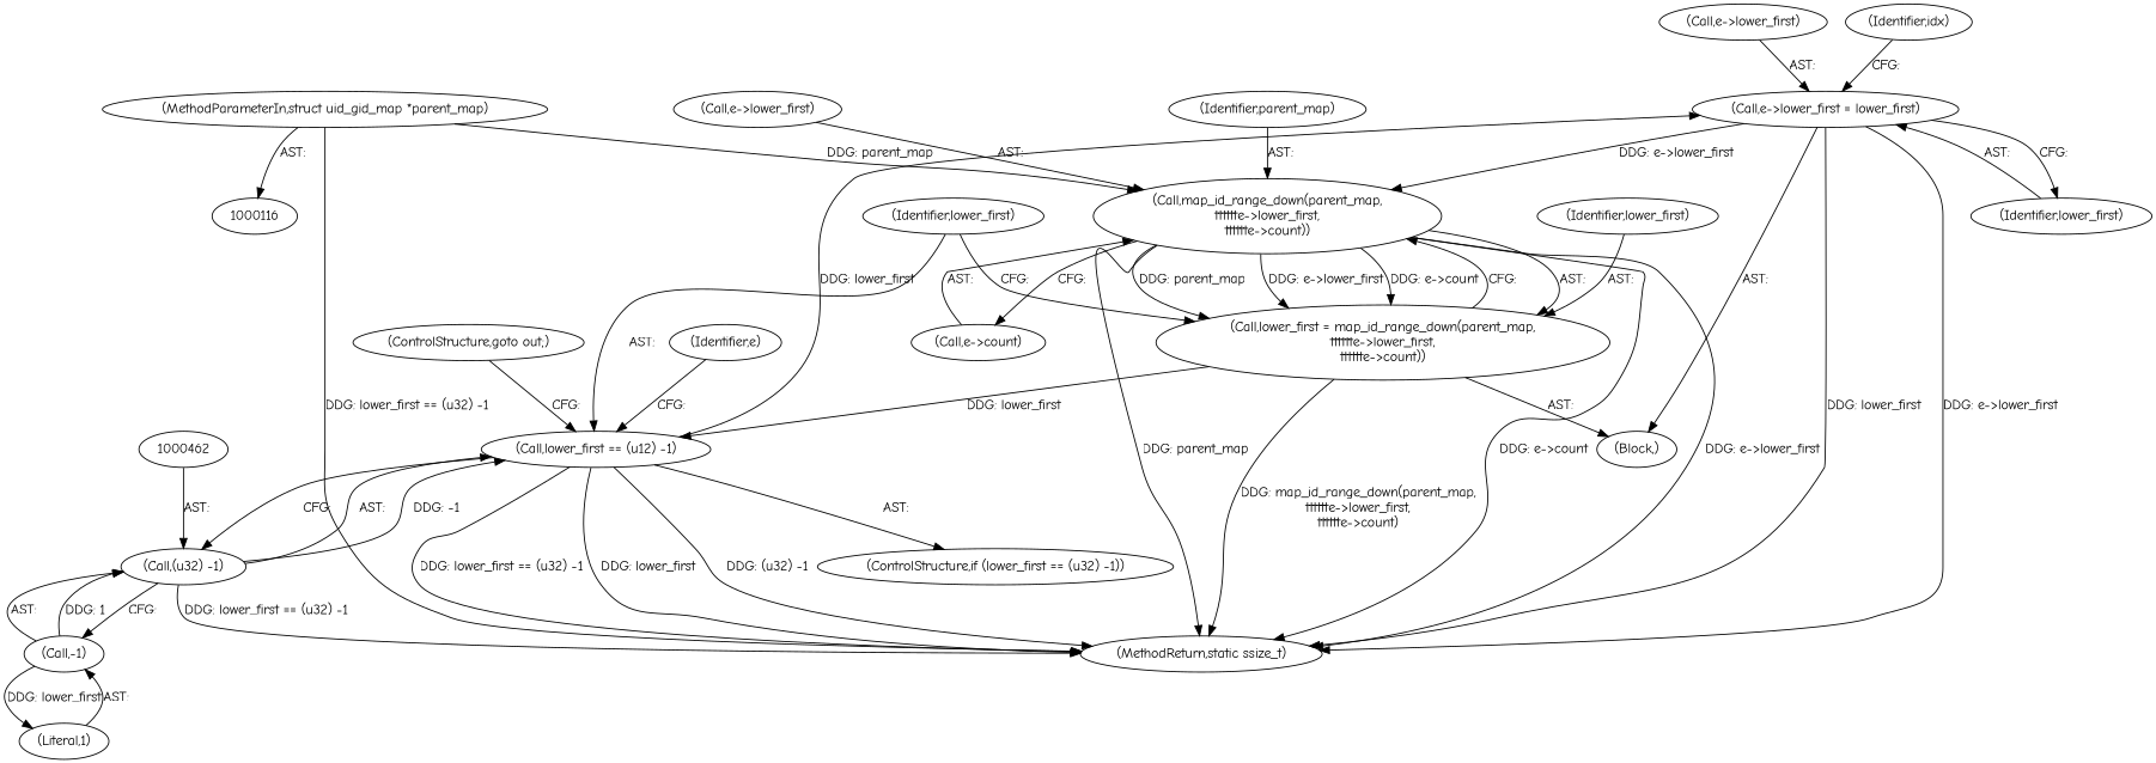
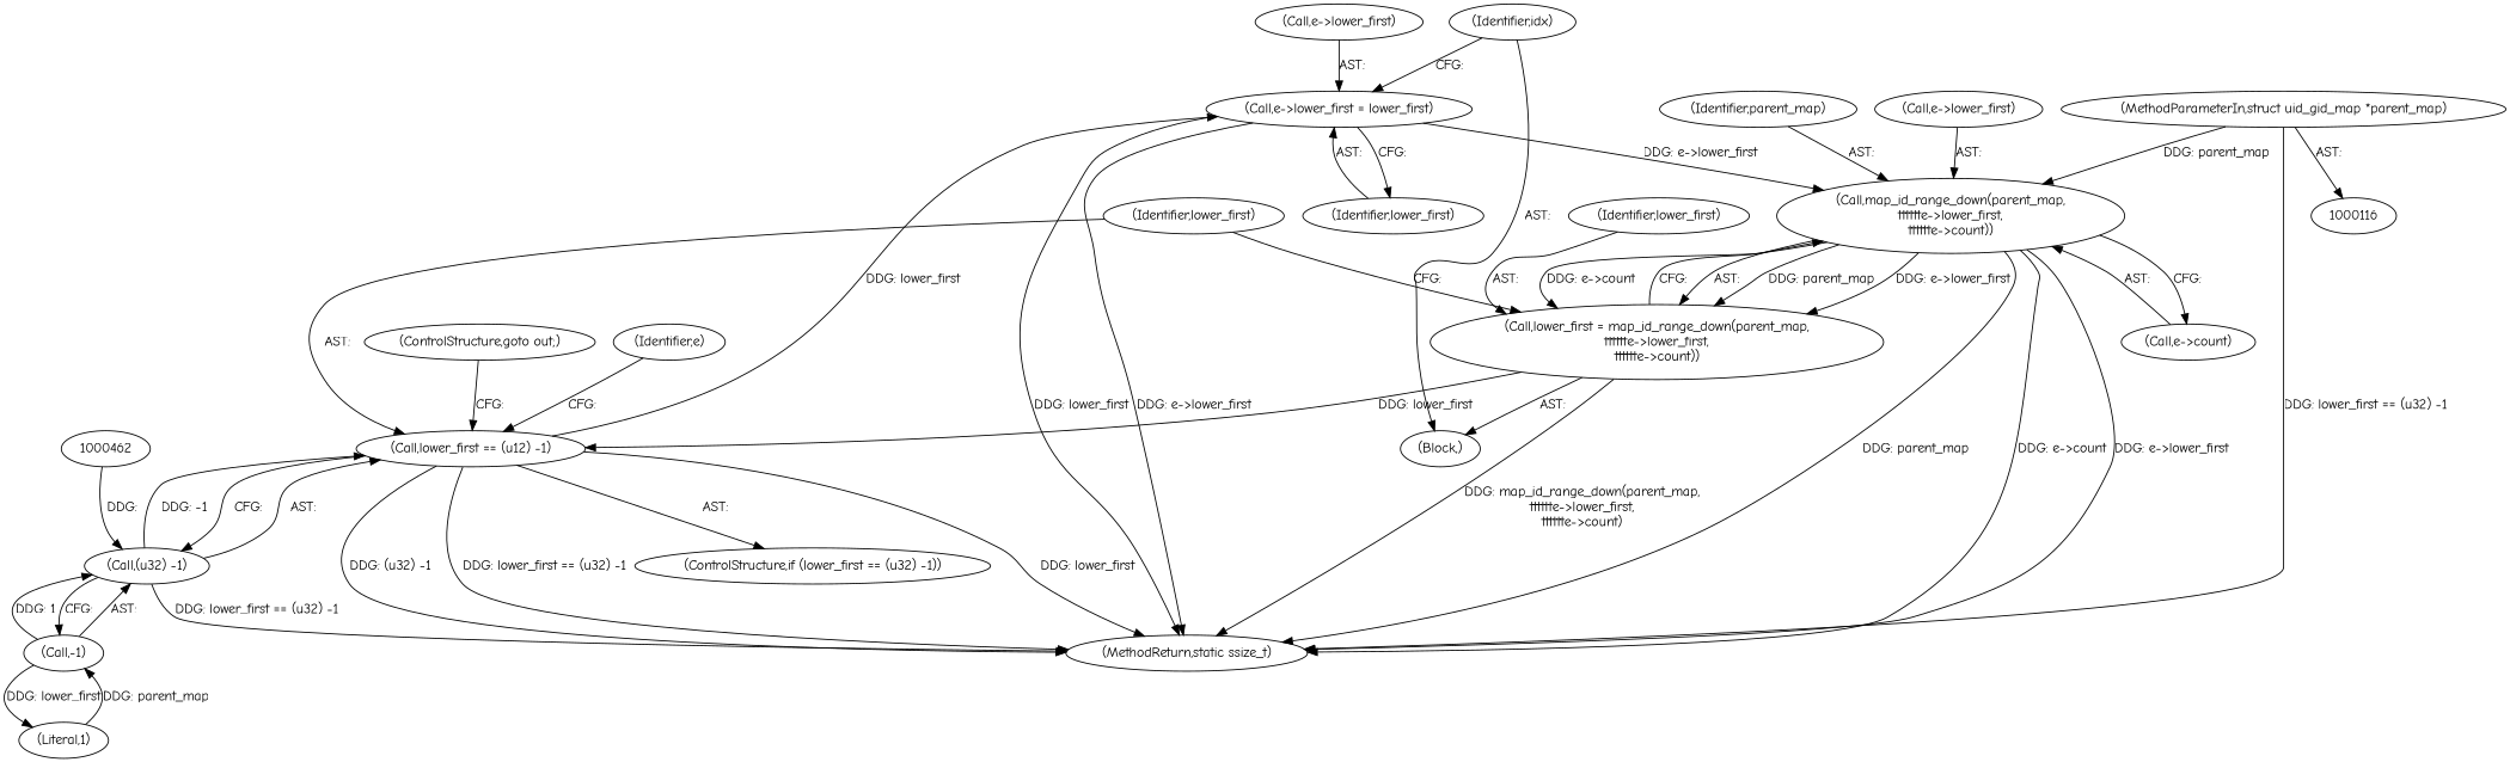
  digraph {
    fontname="Comic Neue"
    node [fontname="Comic Neue"]
    edge [fontname="Comic Neue"]
    n1 [label="(Call,e->lower_first = lower_first)"]
    n2 [label="(Call,map_id_range_down(parent_map,\n\t\t\t\t\t\te->lower_first,\n\t\t\t\t\t\te->count))"]
    n3 [label="(Identifier,lower_first)"]
    n4 [label="(Block,)"]
    n5 [label="(MethodReturn,static ssize_t)"]
    n6 [label="(Call,lower_first = map_id_range_down(parent_map,\n\t\t\t\t\t\te->lower_first,\n\t\t\t\t\t\te->count))"]
    n7 [label="(Call,e->count)"]
    n8 [label="(Call,lower_first == (u12) -1)"]
    n9 [label="(Call,(u32) -1)"]
    n10 [label="(ControlStructure,if (lower_first == (u32) -1))"]
    n11 [label="(Call,-1)"]
    n12 [label="(MethodParameterIn,struct uid_gid_map *parent_map)"]
    n13 [label=1000116]
    n14 [label="(Literal,1)"]
    n15 [label="(ControlStructure,goto out;)"]
    n16 [label="(Identifier,e)"]
    n17 [label="(Call,e->lower_first)"]
    n18 [label="(Identifier,parent_map)"]
    n19 [label="(Call,e->lower_first)"]
    n20 [label="(Identifier,lower_first)"]
    n21 [label="(Identifier,idx)"]
    n22 [label="(Identifier,lower_first)"]
    1000462
    n1 -> n2 [label="DDG: e->lower_first"]
    n1 -> n3 [label="CFG: "]
-   n1 -> n4 [label="AST: "]
+   n21 -> n4 [label="AST: "]
    n1 -> n5 [label="DDG: e->lower_first"]
    n1 -> n5 [label="DDG: lower_first"]
    n2 -> n5 [label="DDG: e->count"]
    n2 -> n5 [label="DDG: e->lower_first"]
    n2 -> n5 [label="DDG: parent_map"]
    n2 -> n6 [label="AST: "]
    n2 -> n6 [label="DDG: parent_map"]
    n2 -> n6 [label="DDG: e->lower_first"]
    n2 -> n6 [label="DDG: e->count"]
    n2 -> n7 [label="CFG: "]
    n3 -> n1 [label="AST: "]
    n6 -> n2 [label="CFG: "]
    n6 -> n4 [label="AST: "]
    n6 -> n5 [label="DDG: map_id_range_down(parent_map,\n\t\t\t\t\t\te->lower_first,\n\t\t\t\t\t\te->count)"]
    n6 -> n8 [label="DDG: lower_first"]
    n7 -> n2 [label="AST: "]
    n8 -> n1 [label="DDG: lower_first"]
    n8 -> n5 [label="DDG: lower_first"]
    n8 -> n5 [label="DDG: (u32) -1"]
    n8 -> n5 [label="DDG: lower_first == (u32) -1"]
    n8 -> n9 [label="CFG: "]
    n8 -> n10 [label="AST: "]
    n9 -> n5 [label="DDG: lower_first == (u32) -1"]
    n9 -> n8 [label="AST: "]
    n9 -> n8 [label="DDG: -1"]
    n9 -> n11 [label="CFG: "]
    n11 -> n9 [label="AST: "]
    n11 -> n9 [label="DDG: 1"]
    n11 -> n14 [label="DDG: lower_first"]
    n12 -> n2 [label="DDG: parent_map"]
    n12 -> n5 [label="DDG: lower_first == (u32) -1"]
    n12 -> n13 [label="AST: "]
-   n14 -> n11 [label="AST: "]
+   n14 -> n11 [label="DDG: parent_map"]
    n15 -> n8 [label="CFG: "]
    n16 -> n8 [label="CFG: "]
    n17 -> n2 [label="AST: "]
    n18 -> n2 [label="AST: "]
    n19 -> n1 [label="AST: "]
    n20 -> n6 [label="CFG: "]
    n20 -> n8 [label="AST: "]
    n21 -> n1 [label="CFG: "]
    n22 -> n6 [label="AST: "]
-   1000462 -> n9 [label="AST: "]
+   1000462 -> n9 [label="DDG: "]
  }
